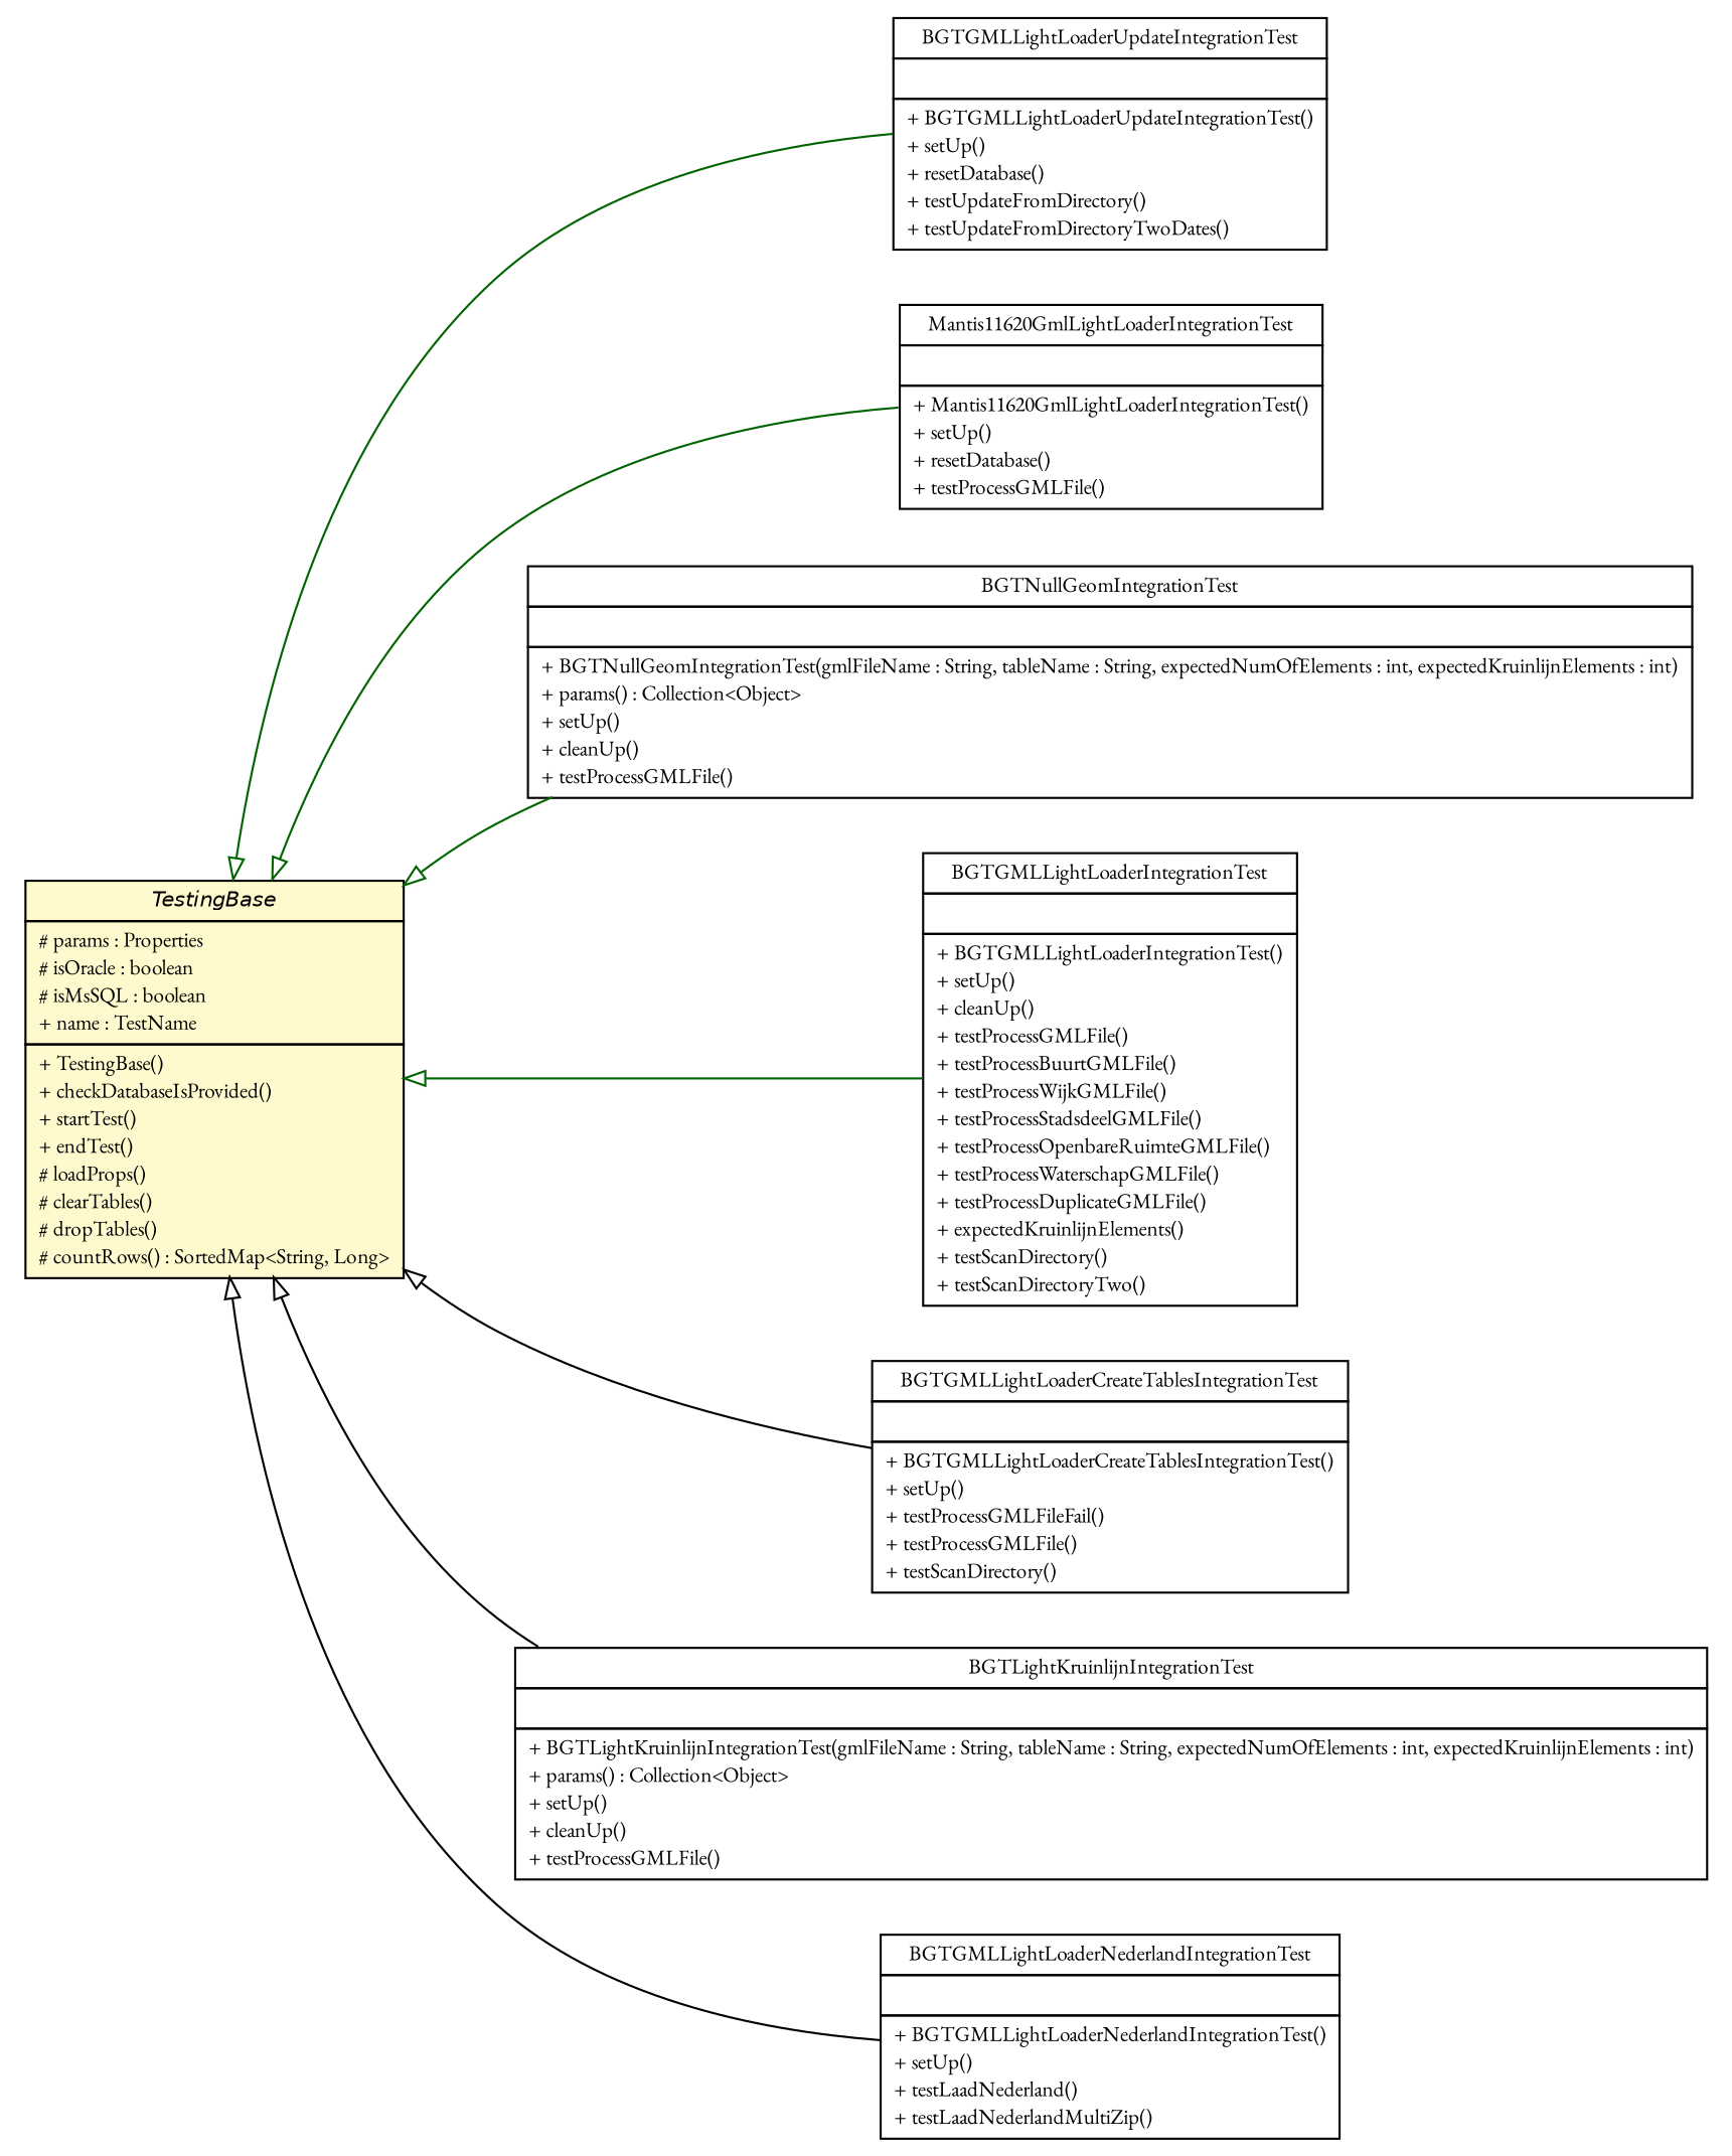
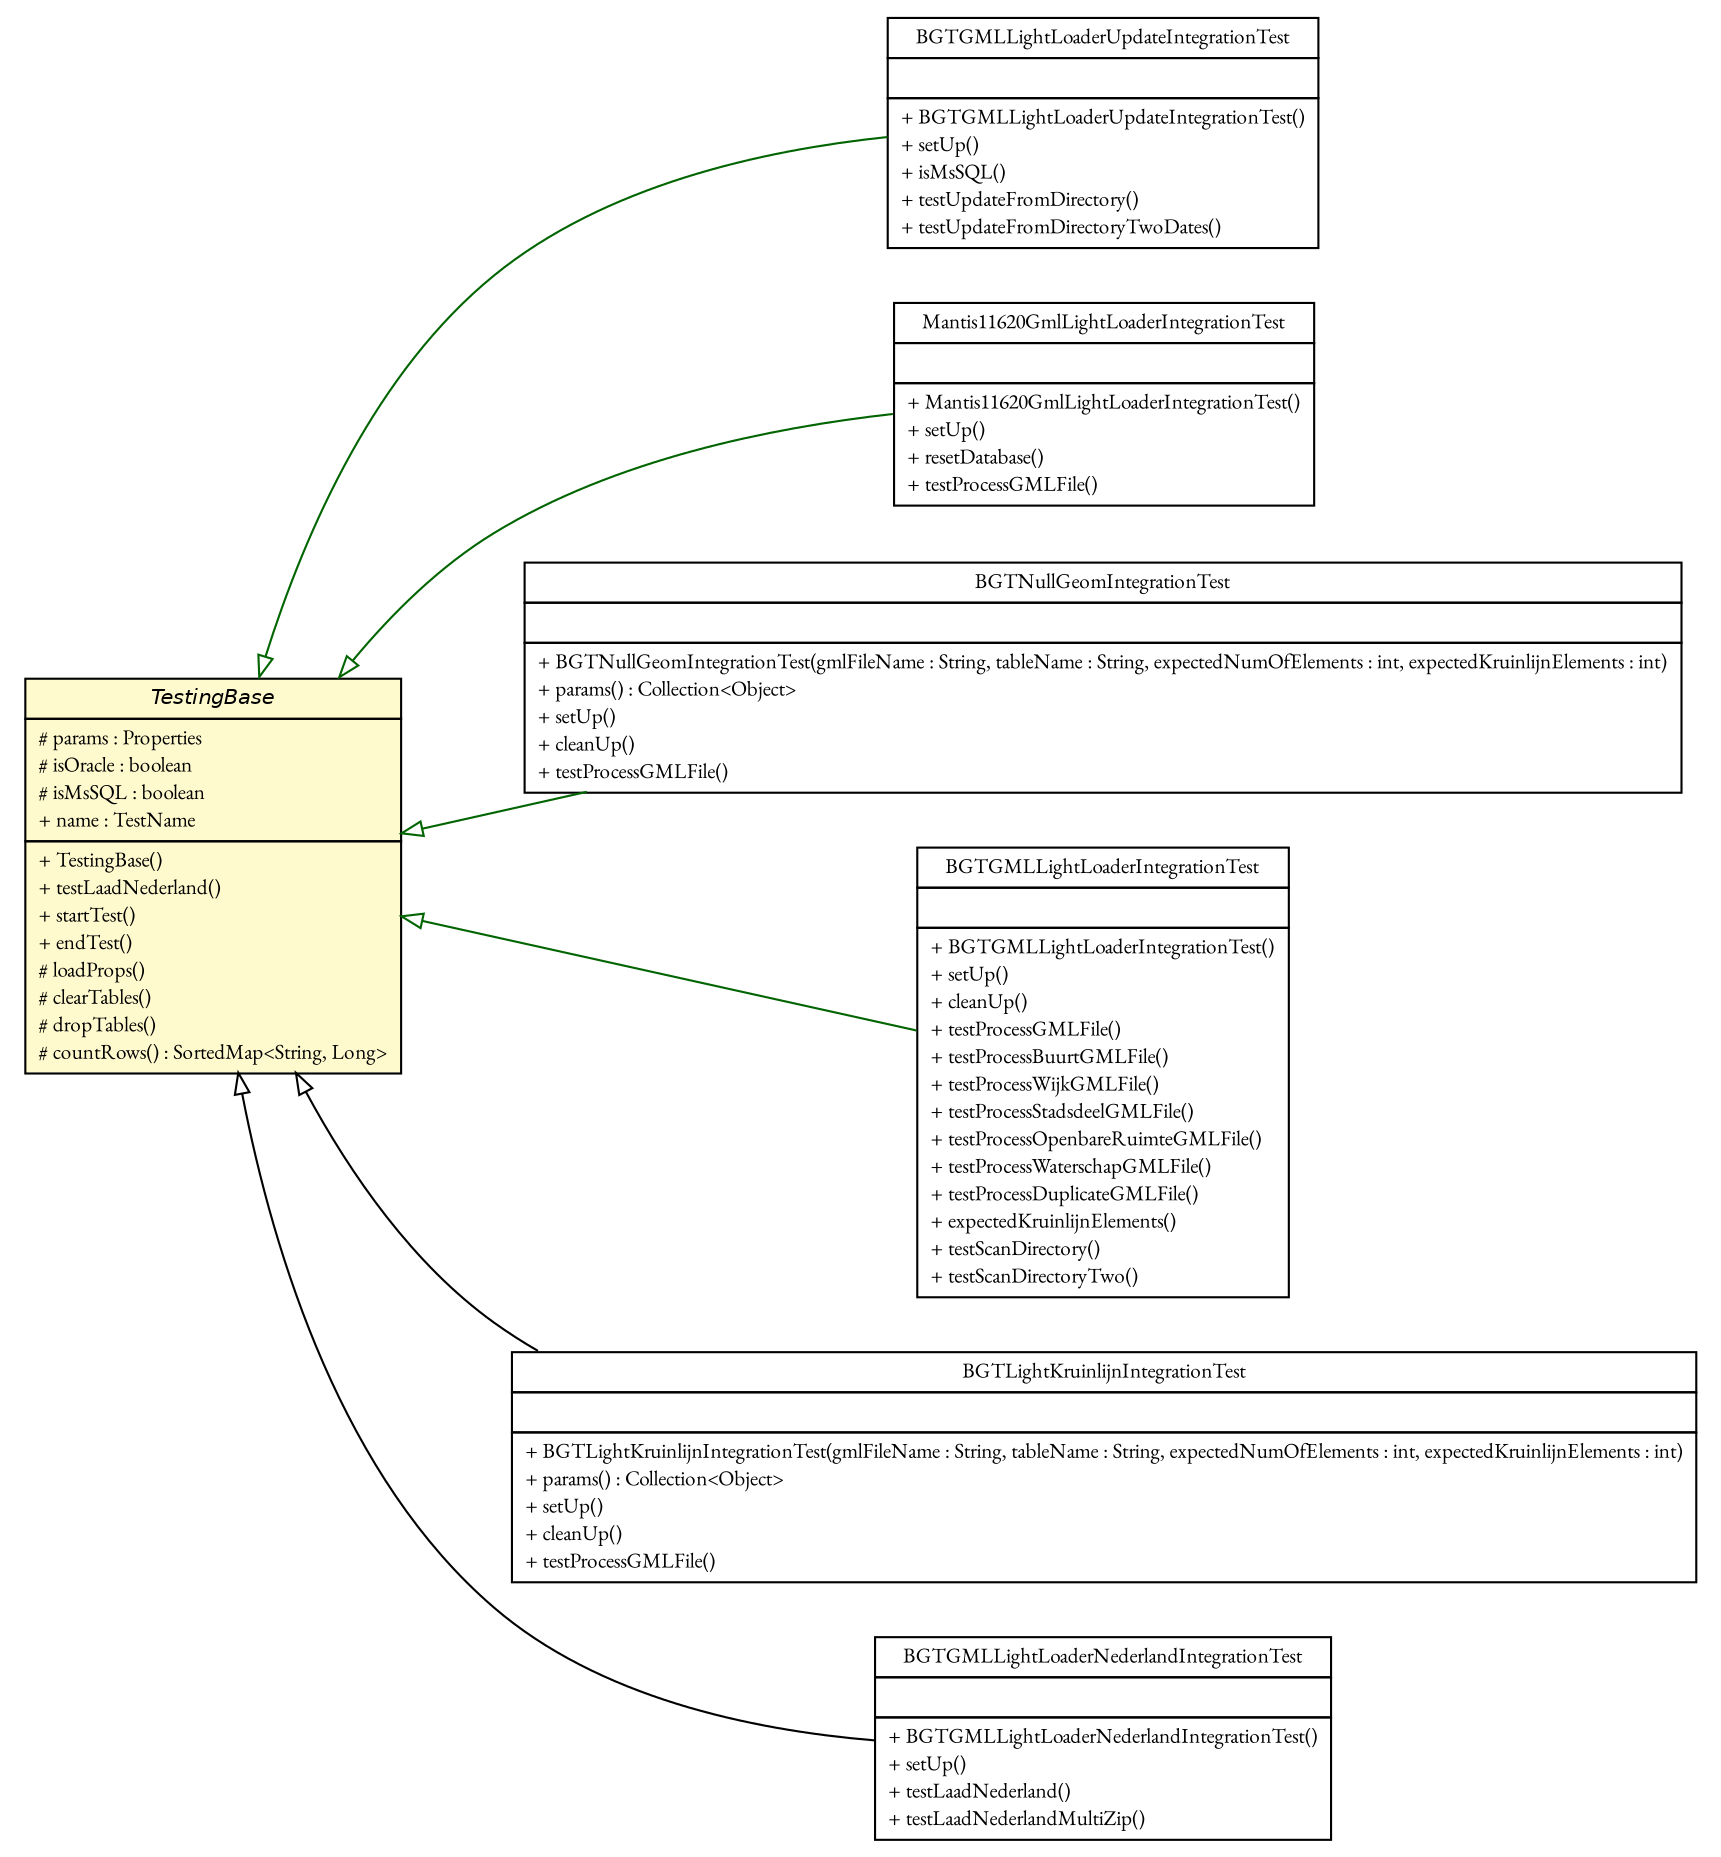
  digraph {
    fontname="EB Garamond"
    nodesep=0.25
    rankdir=LR
    ranksep=0.5
    node [fontcolor=black fontname="EB Garamond" fontsize=10.0 shape=plaintext]
    edge [arrowtail=empty color=darkgreen dir=back fontname="EB Garamond" fontsize=10 headport=p labelfontname=Helvetica labelfontsize=10 tailport=p]
-   n1 [label=<<table title="nl.b3p.brmo.loader.gml.BGTGMLLightLoaderUpdateIntegrationTest" border="0" cellborder="1" cellspacing="0" cellpadding="2" port="p" href="./BGTGMLLightLoaderUpdateIntegrationTest.html"> 		<tr><td><table border="0" cellspacing="0" cellpadding="1"> <tr><td align="center" balign="center"> BGTGMLLightLoaderUpdateIntegrationTest </td></tr> 		</table></td></tr> 		<tr><td><table border="0" cellspacing="0" cellpadding="1"> <tr><td align="left" balign="left">  </td></tr> 		</table></td></tr> 		<tr><td><table border="0" cellspacing="0" cellpadding="1"> <tr><td align="left" balign="left"> + BGTGMLLightLoaderUpdateIntegrationTest() </td></tr> <tr><td align="left" balign="left"> + setUp() </td></tr> <tr><td align="left" balign="left"> + resetDatabase() </td></tr> <tr><td align="left" balign="left"> + testUpdateFromDirectory() </td></tr> <tr><td align="left" balign="left"> + testUpdateFromDirectoryTwoDates() </td></tr> 		</table></td></tr> 		</table>>]
+   n1 [label=<<table title="nl.b3p.brmo.loader.gml.BGTGMLLightLoaderUpdateIntegrationTest" border="0" cellborder="1" cellspacing="0" cellpadding="2" port="p" href="./BGTGMLLightLoaderUpdateIntegrationTest.html"> 		<tr><td><table border="0" cellspacing="0" cellpadding="1"> <tr><td align="center" balign="center"> BGTGMLLightLoaderUpdateIntegrationTest </td></tr> 		</table></td></tr> 		<tr><td><table border="0" cellspacing="0" cellpadding="1"> <tr><td align="left" balign="left">  </td></tr> 		</table></td></tr> 		<tr><td><table border="0" cellspacing="0" cellpadding="1"> <tr><td align="left" balign="left"> + BGTGMLLightLoaderUpdateIntegrationTest() </td></tr> <tr><td align="left" balign="left"> + setUp() </td></tr> <tr><td align="left" balign="left"> + isMsSQL() </td></tr> <tr><td align="left" balign="left"> + testUpdateFromDirectory() </td></tr> <tr><td align="left" balign="left"> + testUpdateFromDirectoryTwoDates() </td></tr> 		</table></td></tr> 		</table>>]
    n2 [label=<<table title="nl.b3p.brmo.loader.gml.Mantis11620GmlLightLoaderIntegrationTest" border="0" cellborder="1" cellspacing="0" cellpadding="2" port="p" href="./Mantis11620GmlLightLoaderIntegrationTest.html"> 		<tr><td><table border="0" cellspacing="0" cellpadding="1"> <tr><td align="center" balign="center"> Mantis11620GmlLightLoaderIntegrationTest </td></tr> 		</table></td></tr> 		<tr><td><table border="0" cellspacing="0" cellpadding="1"> <tr><td align="left" balign="left">  </td></tr> 		</table></td></tr> 		<tr><td><table border="0" cellspacing="0" cellpadding="1"> <tr><td align="left" balign="left"> + Mantis11620GmlLightLoaderIntegrationTest() </td></tr> <tr><td align="left" balign="left"> + setUp() </td></tr> <tr><td align="left" balign="left"> + resetDatabase() </td></tr> <tr><td align="left" balign="left"> + testProcessGMLFile() </td></tr> 		</table></td></tr> 		</table>>]
    n3 [label=<<table title="nl.b3p.brmo.loader.gml.BGTNullGeomIntegrationTest" border="0" cellborder="1" cellspacing="0" cellpadding="2" port="p" href="./BGTNullGeomIntegrationTest.html"> 		<tr><td><table border="0" cellspacing="0" cellpadding="1"> <tr><td align="center" balign="center"> BGTNullGeomIntegrationTest </td></tr> 		</table></td></tr> 		<tr><td><table border="0" cellspacing="0" cellpadding="1"> <tr><td align="left" balign="left">  </td></tr> 		</table></td></tr> 		<tr><td><table border="0" cellspacing="0" cellpadding="1"> <tr><td align="left" balign="left"> + BGTNullGeomIntegrationTest(gmlFileName : String, tableName : String, expectedNumOfElements : int, expectedKruinlijnElements : int) </td></tr> <tr><td align="left" balign="left"> + params() : Collection&lt;Object&gt; </td></tr> <tr><td align="left" balign="left"> + setUp() </td></tr> <tr><td align="left" balign="left"> + cleanUp() </td></tr> <tr><td align="left" balign="left"> + testProcessGMLFile() </td></tr> 		</table></td></tr> 		</table>>]
    n4 [label=<<table title="nl.b3p.brmo.loader.gml.BGTGMLLightLoaderIntegrationTest" border="0" cellborder="1" cellspacing="0" cellpadding="2" port="p" href="./BGTGMLLightLoaderIntegrationTest.html"> 		<tr><td><table border="0" cellspacing="0" cellpadding="1"> <tr><td align="center" balign="center"> BGTGMLLightLoaderIntegrationTest </td></tr> 		</table></td></tr> 		<tr><td><table border="0" cellspacing="0" cellpadding="1"> <tr><td align="left" balign="left">  </td></tr> 		</table></td></tr> 		<tr><td><table border="0" cellspacing="0" cellpadding="1"> <tr><td align="left" balign="left"> + BGTGMLLightLoaderIntegrationTest() </td></tr> <tr><td align="left" balign="left"> + setUp() </td></tr> <tr><td align="left" balign="left"> + cleanUp() </td></tr> <tr><td align="left" balign="left"> + testProcessGMLFile() </td></tr> <tr><td align="left" balign="left"> + testProcessBuurtGMLFile() </td></tr> <tr><td align="left" balign="left"> + testProcessWijkGMLFile() </td></tr> <tr><td align="left" balign="left"> + testProcessStadsdeelGMLFile() </td></tr> <tr><td align="left" balign="left"> + testProcessOpenbareRuimteGMLFile() </td></tr> <tr><td align="left" balign="left"> + testProcessWaterschapGMLFile() </td></tr> <tr><td align="left" balign="left"> + testProcessDuplicateGMLFile() </td></tr> <tr><td align="left" balign="left"> + expectedKruinlijnElements() </td></tr> <tr><td align="left" balign="left"> + testScanDirectory() </td></tr> <tr><td align="left" balign="left"> + testScanDirectoryTwo() </td></tr> 		</table></td></tr> 		</table>>]
-   n5 [label=<<table title="nl.b3p.brmo.loader.gml.BGTGMLLightLoaderCreateTablesIntegrationTest" border="0" cellborder="1" cellspacing="0" cellpadding="2" port="p" href="./BGTGMLLightLoaderCreateTablesIntegrationTest.html"> 		<tr><td><table border="0" cellspacing="0" cellpadding="1"> <tr><td align="center" balign="center"> BGTGMLLightLoaderCreateTablesIntegrationTest </td></tr> 		</table></td></tr> 		<tr><td><table border="0" cellspacing="0" cellpadding="1"> <tr><td align="left" balign="left">  </td></tr> 		</table></td></tr> 		<tr><td><table border="0" cellspacing="0" cellpadding="1"> <tr><td align="left" balign="left"> + BGTGMLLightLoaderCreateTablesIntegrationTest() </td></tr> <tr><td align="left" balign="left"> + setUp() </td></tr> <tr><td align="left" balign="left"> + testProcessGMLFileFail() </td></tr> <tr><td align="left" balign="left"> + testProcessGMLFile() </td></tr> <tr><td align="left" balign="left"> + testScanDirectory() </td></tr> 		</table></td></tr> 		</table>>]
    n6 [label=<<table title="nl.b3p.brmo.loader.gml.BGTLightKruinlijnIntegrationTest" border="0" cellborder="1" cellspacing="0" cellpadding="2" port="p" href="./BGTLightKruinlijnIntegrationTest.html"> 		<tr><td><table border="0" cellspacing="0" cellpadding="1"> <tr><td align="center" balign="center"> BGTLightKruinlijnIntegrationTest </td></tr> 		</table></td></tr> 		<tr><td><table border="0" cellspacing="0" cellpadding="1"> <tr><td align="left" balign="left">  </td></tr> 		</table></td></tr> 		<tr><td><table border="0" cellspacing="0" cellpadding="1"> <tr><td align="left" balign="left"> + BGTLightKruinlijnIntegrationTest(gmlFileName : String, tableName : String, expectedNumOfElements : int, expectedKruinlijnElements : int) </td></tr> <tr><td align="left" balign="left"> + params() : Collection&lt;Object&gt; </td></tr> <tr><td align="left" balign="left"> + setUp() </td></tr> <tr><td align="left" balign="left"> + cleanUp() </td></tr> <tr><td align="left" balign="left"> + testProcessGMLFile() </td></tr> 		</table></td></tr> 		</table>>]
-   n7 [label=<<table title="nl.b3p.brmo.loader.gml.TestingBase" border="0" cellborder="1" cellspacing="0" cellpadding="2" port="p" bgcolor="lemonChiffon" href="./TestingBase.html"> 		<tr><td><table border="0" cellspacing="0" cellpadding="1"> <tr><td align="center" balign="center"><font face="Helvetica-Oblique"> TestingBase </font></td></tr> 		</table></td></tr> 		<tr><td><table border="0" cellspacing="0" cellpadding="1"> <tr><td align="left" balign="left"> # params : Properties </td></tr> <tr><td align="left" balign="left"> # isOracle : boolean </td></tr> <tr><td align="left" balign="left"> # isMsSQL : boolean </td></tr> <tr><td align="left" balign="left"> + name : TestName </td></tr> 		</table></td></tr> 		<tr><td><table border="0" cellspacing="0" cellpadding="1"> <tr><td align="left" balign="left"> + TestingBase() </td></tr> <tr><td align="left" balign="left"> + checkDatabaseIsProvided() </td></tr> <tr><td align="left" balign="left"> + startTest() </td></tr> <tr><td align="left" balign="left"> + endTest() </td></tr> <tr><td align="left" balign="left"> # loadProps() </td></tr> <tr><td align="left" balign="left"> # clearTables() </td></tr> <tr><td align="left" balign="left"> # dropTables() </td></tr> <tr><td align="left" balign="left"> # countRows() : SortedMap&lt;String, Long&gt; </td></tr> 		</table></td></tr> 		</table>>]
+   n7 [label=<<table title="nl.b3p.brmo.loader.gml.TestingBase" border="0" cellborder="1" cellspacing="0" cellpadding="2" port="p" bgcolor="lemonChiffon" href="./TestingBase.html"> 		<tr><td><table border="0" cellspacing="0" cellpadding="1"> <tr><td align="center" balign="center"><font face="Helvetica-Oblique"> TestingBase </font></td></tr> 		</table></td></tr> 		<tr><td><table border="0" cellspacing="0" cellpadding="1"> <tr><td align="left" balign="left"> # params : Properties </td></tr> <tr><td align="left" balign="left"> # isOracle : boolean </td></tr> <tr><td align="left" balign="left"> # isMsSQL : boolean </td></tr> <tr><td align="left" balign="left"> + name : TestName </td></tr> 		</table></td></tr> 		<tr><td><table border="0" cellspacing="0" cellpadding="1"> <tr><td align="left" balign="left"> + TestingBase() </td></tr> <tr><td align="left" balign="left"> + testLaadNederland() </td></tr> <tr><td align="left" balign="left"> + startTest() </td></tr> <tr><td align="left" balign="left"> + endTest() </td></tr> <tr><td align="left" balign="left"> # loadProps() </td></tr> <tr><td align="left" balign="left"> # clearTables() </td></tr> <tr><td align="left" balign="left"> # dropTables() </td></tr> <tr><td align="left" balign="left"> # countRows() : SortedMap&lt;String, Long&gt; </td></tr> 		</table></td></tr> 		</table>>]
    n8 [label=<<table title="nl.b3p.brmo.loader.gml.BGTGMLLightLoaderNederlandIntegrationTest" border="0" cellborder="1" cellspacing="0" cellpadding="2" port="p" href="./BGTGMLLightLoaderNederlandIntegrationTest.html"> 		<tr><td><table border="0" cellspacing="0" cellpadding="1"> <tr><td align="center" balign="center"> BGTGMLLightLoaderNederlandIntegrationTest </td></tr> 		</table></td></tr> 		<tr><td><table border="0" cellspacing="0" cellpadding="1"> <tr><td align="left" balign="left">  </td></tr> 		</table></td></tr> 		<tr><td><table border="0" cellspacing="0" cellpadding="1"> <tr><td align="left" balign="left"> + BGTGMLLightLoaderNederlandIntegrationTest() </td></tr> <tr><td align="left" balign="left"> + setUp() </td></tr> <tr><td align="left" balign="left"> + testLaadNederland() </td></tr> <tr><td align="left" balign="left"> + testLaadNederlandMultiZip() </td></tr> 		</table></td></tr> 		</table>>]
    n7 -> n1
    n7 -> n2
    n7 -> n3
    n7 -> n4
-   n7 -> n5 [color=black]
    n7 -> n6 [color=black]
    n7 -> n8 [color=black]
  }
